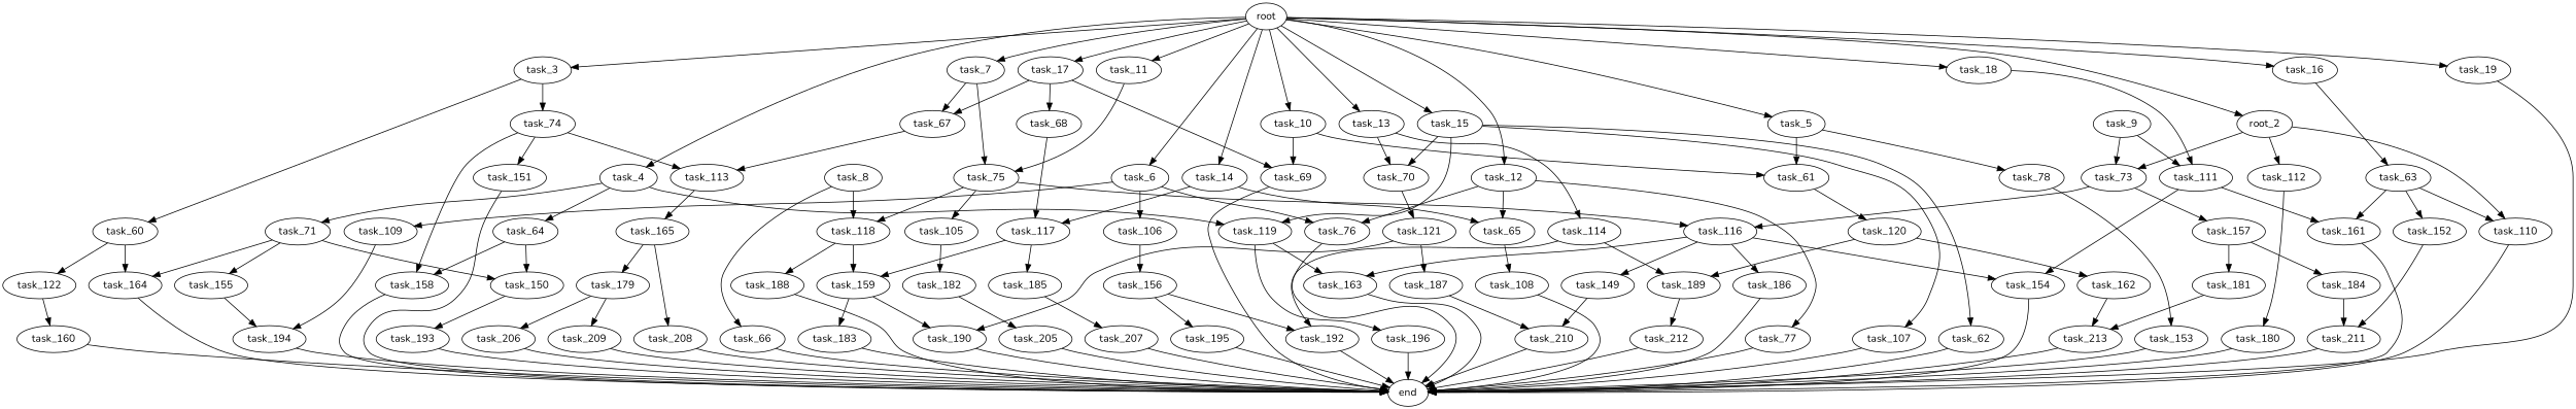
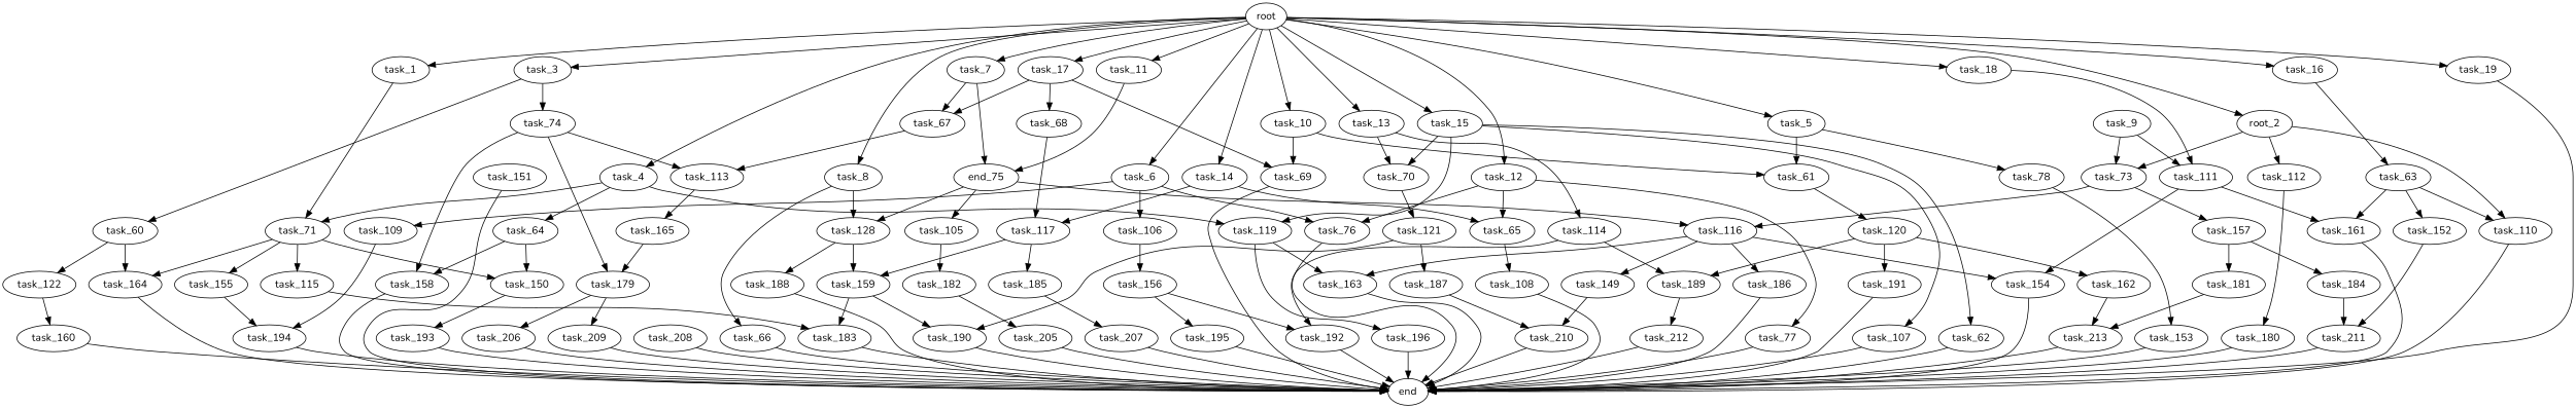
  digraph {
    fontname=Nunito
    node [fontname=Nunito]
    edge [fontname=Nunito]
    root
+   task_1
    n3 [label=root_2]
    task_3
    task_4
    task_5
    task_6
    task_7
    task_8
    task_10
    task_11
    task_12
    task_13
    task_14
    task_15
    task_16
    task_17
    task_18
    task_19
    task_71
    task_73
    task_110
    task_112
    task_60
    task_74
    task_64
    task_119
    task_61
    task_78
    task_76
    task_106
    task_109
    task_67
-   task_75
+   task_75 [label=end_75]
    task_66
-   task_118
+   task_118 [label=task_128]
    task_9
    task_111
    task_69
    task_65
    task_77
    task_70
    task_114
    task_117
    task_62
    task_107
    task_63
    task_68
    end
    task_164
    task_150
+   task_115
    task_155
    task_116
    task_157
    task_180
    task_122
    task_158
    task_113
    task_151
    task_163
    task_196
    task_120
    task_153
    task_156
    task_194
    task_105
    task_159
    task_188
    task_161
    task_154
    task_108
    task_121
    task_189
    task_192
    task_185
    task_152
    task_160
    task_162
+   task_191
    task_211
    task_193
    task_165
    task_187
    task_190
    task_183
    task_149
    task_186
    task_181
    task_184
    task_182
    task_205
    task_195
    task_179
    task_208
    task_212
    task_210
    task_207
    task_213
    task_206
    task_209
+   root -> task_1
    root -> n3
    root -> task_3
    root -> task_4
    root -> task_5
    root -> task_6
    root -> task_7
+   root -> task_8
    root -> task_10
    root -> task_11
    root -> task_12
    root -> task_13
    root -> task_14
    root -> task_15
    root -> task_16
    root -> task_17
    root -> task_18
    root -> task_19
+   task_1 -> task_71
    n3 -> task_73
    n3 -> task_110
    n3 -> task_112
    task_3 -> task_60
    task_3 -> task_74
    task_4 -> task_71
    task_4 -> task_64
    task_4 -> task_119
    task_5 -> task_61
    task_5 -> task_78
    task_6 -> task_76
    task_6 -> task_106
    task_6 -> task_109
    task_7 -> task_67
    task_7 -> task_75
    task_8 -> task_66
    task_8 -> task_118
    task_10 -> task_61
    task_10 -> task_69
    task_11 -> task_75
    task_12 -> task_76
    task_12 -> task_65
    task_12 -> task_77
    task_13 -> task_70
    task_13 -> task_114
    task_14 -> task_65
    task_14 -> task_117
    task_15 -> task_119
    task_15 -> task_70
    task_15 -> task_62
    task_15 -> task_107
    task_16 -> task_63
    task_17 -> task_67
    task_17 -> task_69
    task_17 -> task_68
    task_18 -> task_111
    task_19 -> end
    task_71 -> task_164
    task_71 -> task_150
+   task_71 -> task_115
    task_71 -> task_155
    task_73 -> task_116
    task_73 -> task_157
    task_110 -> end
    task_112 -> task_180
    task_60 -> task_164
    task_60 -> task_122
    task_74 -> task_158
    task_74 -> task_113
-   task_74 -> task_151
+   task_74 -> task_179
    task_64 -> task_150
    task_64 -> task_158
    task_119 -> task_163
    task_119 -> task_196
    task_61 -> task_120
    task_78 -> task_153
    task_76 -> end
    task_106 -> task_156
    task_109 -> task_194
    task_67 -> task_113
    task_75 -> task_118
    task_75 -> task_116
    task_75 -> task_105
    task_66 -> end
    task_118 -> task_159
    task_118 -> task_188
    task_9 -> task_73
    task_9 -> task_111
    task_111 -> task_161
    task_111 -> task_154
    task_69 -> end
    task_65 -> task_108
    task_77 -> end
    task_70 -> task_121
    task_114 -> task_189
    task_114 -> task_192
    task_117 -> task_159
    task_117 -> task_185
    task_62 -> end
    task_107 -> end
    task_63 -> task_110
    task_63 -> task_161
    task_63 -> task_152
    task_68 -> task_117
    task_164 -> end
    task_150 -> task_193
+   task_115 -> task_183
    task_155 -> task_194
    task_116 -> task_163
    task_116 -> task_154
    task_116 -> task_149
    task_116 -> task_186
    task_157 -> task_181
    task_157 -> task_184
    task_180 -> end
    task_122 -> task_160
    task_158 -> end
    task_113 -> task_165
    task_151 -> end
    task_163 -> end
    task_196 -> end
    task_120 -> task_189
    task_120 -> task_162
+   task_120 -> task_191
    task_153 -> end
    task_156 -> task_192
    task_156 -> task_195
    task_194 -> end
    task_105 -> task_182
    task_159 -> task_190
    task_159 -> task_183
    task_188 -> end
    task_161 -> end
    task_154 -> end
    task_108 -> end
    task_121 -> task_187
    task_121 -> task_190
    task_189 -> task_212
    task_192 -> end
    task_185 -> task_207
    task_152 -> task_211
    task_160 -> end
    task_162 -> task_213
+   task_191 -> end
    task_211 -> end
    task_193 -> end
    task_165 -> task_179
-   task_165 -> task_208
    task_187 -> task_210
    task_190 -> end
    task_183 -> end
    task_149 -> task_210
    task_186 -> end
    task_181 -> task_213
    task_184 -> task_211
    task_182 -> task_205
    task_205 -> end
    task_195 -> end
    task_179 -> task_206
    task_179 -> task_209
    task_208 -> end
    task_212 -> end
    task_210 -> end
    task_207 -> end
    task_213 -> end
    task_206 -> end
    task_209 -> end
  }
